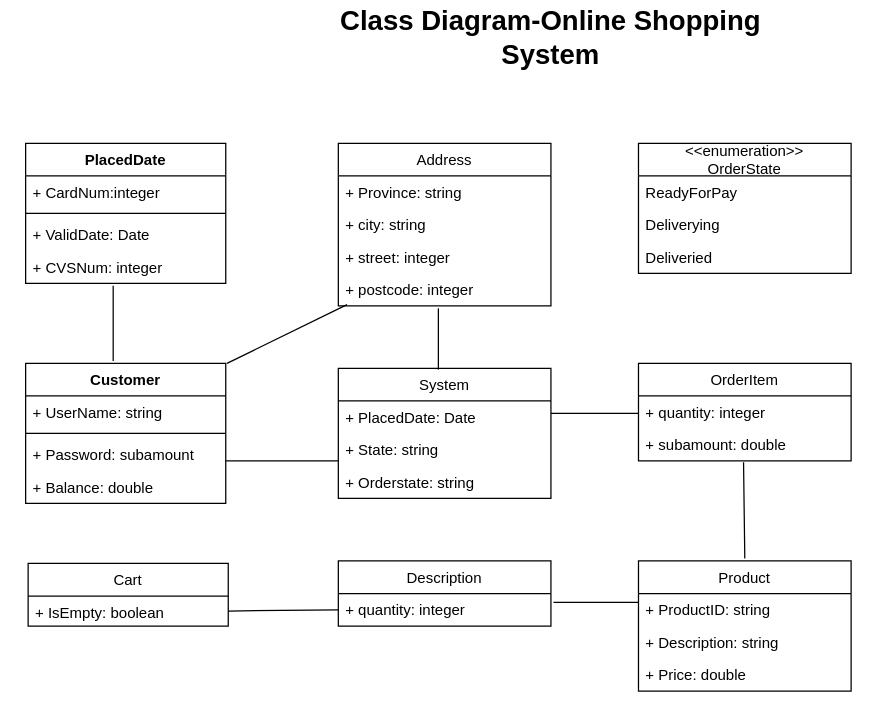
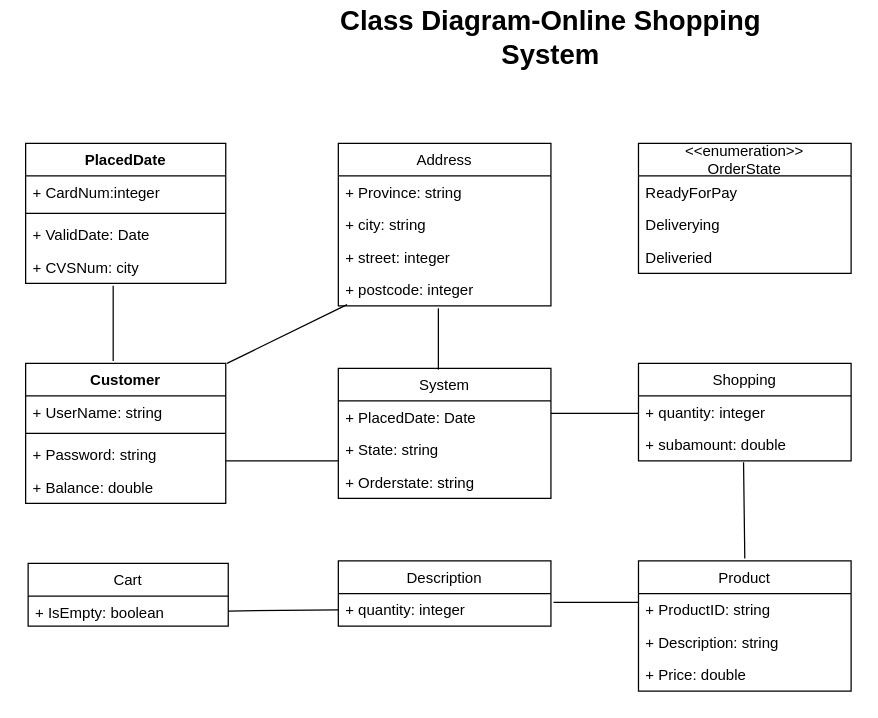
  <mxCell id="0" />
  <mxCell id="1" parent="0" />
  <mxCell id="2" value="PlacedDate" style="swimlane;fontStyle=1;align=center;verticalAlign=top;childLayout=stackLayout;horizontal=1;startSize=26;horizontalStack=0;resizeParent=1;resizeParentMax=0;resizeLast=0;collapsible=1;marginBottom=0;" vertex="1" parent="1"><mxGeometry y="114" width="160" height="112" as="geometry" x="20"><mxRectangle x="20" y="920" width="90" height="26" as="alternateBounds" /></mxGeometry></mxCell>
  <mxCell id="3" value="+ CardNum:integer" style="text;strokeColor=none;fillColor=none;align=left;verticalAlign=top;spacingLeft=4;spacingRight=4;overflow=hidden;rotatable=0;points=[[0,0.5],[1,0.5]];portConstraint=eastwest;" vertex="1" parent="2"><mxGeometry y="26" width="160" height="26" as="geometry" /></mxCell>
  <mxCell id="4" value="" style="line;strokeWidth=1;fillColor=none;align=left;verticalAlign=middle;spacingTop=-1;spacingLeft=3;spacingRight=3;rotatable=0;labelPosition=right;points=[];portConstraint=eastwest;" vertex="1" parent="2"><mxGeometry y="52" width="160" height="8" as="geometry" /></mxCell>
  <mxCell id="5" value="+ ValidDate: Date" style="text;strokeColor=none;fillColor=none;align=left;verticalAlign=top;spacingLeft=4;spacingRight=4;overflow=hidden;rotatable=0;points=[[0,0.5],[1,0.5]];portConstraint=eastwest;" vertex="1" parent="2"><mxGeometry y="60" width="160" height="26" as="geometry" /></mxCell>
- <mxCell id="6" value="+ CVSNum: integer" style="text;strokeColor=none;fillColor=none;align=left;verticalAlign=top;spacingLeft=4;spacingRight=4;overflow=hidden;rotatable=0;points=[[0,0.5],[1,0.5]];portConstraint=eastwest;" vertex="1" parent="2"><mxGeometry y="86" width="160" height="26" as="geometry" /></mxCell>
+ <mxCell id="6" value="+ CVSNum: city" style="text;strokeColor=none;fillColor=none;align=left;verticalAlign=top;spacingLeft=4;spacingRight=4;overflow=hidden;rotatable=0;points=[[0,0.5],[1,0.5]];portConstraint=eastwest;" vertex="1" parent="2"><mxGeometry y="86" width="160" height="26" as="geometry" /></mxCell>
  <mxCell id="7" value="Customer" style="swimlane;fontStyle=1;align=center;verticalAlign=top;childLayout=stackLayout;horizontal=1;startSize=26;horizontalStack=0;resizeParent=1;resizeParentMax=0;resizeLast=0;collapsible=1;marginBottom=0;" vertex="1" parent="1"><mxGeometry y="290" width="160" height="112" as="geometry" x="20"><mxRectangle x="20" y="1050" width="90" height="26" as="alternateBounds" /></mxGeometry></mxCell>
  <mxCell id="8" value="+ UserName: string " style="text;strokeColor=none;fillColor=none;align=left;verticalAlign=top;spacingLeft=4;spacingRight=4;overflow=hidden;rotatable=0;points=[[0,0.5],[1,0.5]];portConstraint=eastwest;" vertex="1" parent="7"><mxGeometry y="26" width="160" height="26" as="geometry" /></mxCell>
  <mxCell id="9" value="" style="line;strokeWidth=1;fillColor=none;align=left;verticalAlign=middle;spacingTop=-1;spacingLeft=3;spacingRight=3;rotatable=0;labelPosition=right;points=[];portConstraint=eastwest;" vertex="1" parent="7"><mxGeometry y="52" width="160" height="8" as="geometry" /></mxCell>
- <mxCell id="10" value="+ Password: subamount" style="text;strokeColor=none;fillColor=none;align=left;verticalAlign=top;spacingLeft=4;spacingRight=4;overflow=hidden;rotatable=0;points=[[0,0.5],[1,0.5]];portConstraint=eastwest;" vertex="1" parent="7"><mxGeometry y="60" width="160" height="26" as="geometry" /></mxCell>
+ <mxCell id="10" value="+ Password: string" style="text;strokeColor=none;fillColor=none;align=left;verticalAlign=top;spacingLeft=4;spacingRight=4;overflow=hidden;rotatable=0;points=[[0,0.5],[1,0.5]];portConstraint=eastwest;" vertex="1" parent="7"><mxGeometry y="60" width="160" height="26" as="geometry" /></mxCell>
  <mxCell id="11" value="+ Balance: double" style="text;strokeColor=none;fillColor=none;align=left;verticalAlign=top;spacingLeft=4;spacingRight=4;overflow=hidden;rotatable=0;points=[[0,0.5],[1,0.5]];portConstraint=eastwest;" vertex="1" parent="7"><mxGeometry y="86" width="160" height="26" as="geometry" /></mxCell>
  <mxCell id="12" value="Cart" style="swimlane;fontStyle=0;childLayout=stackLayout;horizontal=1;startSize=26;fillColor=none;horizontalStack=0;resizeParent=1;resizeParentMax=0;resizeLast=0;collapsible=1;marginBottom=0;" vertex="1" parent="1"><mxGeometry x="22" y="450" width="160" height="50" as="geometry" /></mxCell>
  <mxCell id="13" value="+ IsEmpty: boolean" style="text;strokeColor=none;fillColor=none;align=left;verticalAlign=top;spacingLeft=4;spacingRight=4;overflow=hidden;rotatable=0;points=[[0,0.5],[1,0.5]];portConstraint=eastwest;" vertex="1" parent="12"><mxGeometry y="26" width="160" height="24" as="geometry" /></mxCell>
  <mxCell id="14" value="Address" style="swimlane;fontStyle=0;childLayout=stackLayout;horizontal=1;startSize=26;fillColor=none;horizontalStack=0;resizeParent=1;resizeParentMax=0;resizeLast=0;collapsible=1;marginBottom=0;" vertex="1" parent="1"><mxGeometry x="270" y="114" width="170" height="130" as="geometry" /></mxCell>
  <mxCell id="15" value="+ Province: string" style="text;strokeColor=none;fillColor=none;align=left;verticalAlign=top;spacingLeft=4;spacingRight=4;overflow=hidden;rotatable=0;points=[[0,0.5],[1,0.5]];portConstraint=eastwest;" vertex="1" parent="14"><mxGeometry y="26" width="170" height="26" as="geometry" /></mxCell>
  <mxCell id="16" value="+ city: string" style="text;strokeColor=none;fillColor=none;align=left;verticalAlign=top;spacingLeft=4;spacingRight=4;overflow=hidden;rotatable=0;points=[[0,0.5],[1,0.5]];portConstraint=eastwest;" vertex="1" parent="14"><mxGeometry y="52" width="170" height="26" as="geometry" /></mxCell>
  <mxCell id="17" value="+ street: integer" style="text;strokeColor=none;fillColor=none;align=left;verticalAlign=top;spacingLeft=4;spacingRight=4;overflow=hidden;rotatable=0;points=[[0,0.5],[1,0.5]];portConstraint=eastwest;" vertex="1" parent="14"><mxGeometry y="78" width="170" height="26" as="geometry" /></mxCell>
  <mxCell id="18" value="+ postcode: integer" style="text;strokeColor=none;fillColor=none;align=left;verticalAlign=top;spacingLeft=4;spacingRight=4;overflow=hidden;rotatable=0;points=[[0,0.5],[1,0.5]];portConstraint=eastwest;" vertex="1" parent="14"><mxGeometry y="104" width="170" height="26" as="geometry" /></mxCell>
  <mxCell id="19" value="System" style="swimlane;fontStyle=0;childLayout=stackLayout;horizontal=1;startSize=26;fillColor=none;horizontalStack=0;resizeParent=1;resizeParentMax=0;resizeLast=0;collapsible=1;marginBottom=0;" vertex="1" parent="1"><mxGeometry x="270" y="294" width="170" height="104" as="geometry" /></mxCell>
  <mxCell id="20" value="+ PlacedDate: Date" style="text;strokeColor=none;fillColor=none;align=left;verticalAlign=top;spacingLeft=4;spacingRight=4;overflow=hidden;rotatable=0;points=[[0,0.5],[1,0.5]];portConstraint=eastwest;" vertex="1" parent="19"><mxGeometry y="26" width="170" height="26" as="geometry" /></mxCell>
  <mxCell id="21" value="+ State: string" style="text;strokeColor=none;fillColor=none;align=left;verticalAlign=top;spacingLeft=4;spacingRight=4;overflow=hidden;rotatable=0;points=[[0,0.5],[1,0.5]];portConstraint=eastwest;" vertex="1" parent="19"><mxGeometry y="52" width="170" height="26" as="geometry" /></mxCell>
  <mxCell id="22" value="+ Orderstate: string" style="text;strokeColor=none;fillColor=none;align=left;verticalAlign=top;spacingLeft=4;spacingRight=4;overflow=hidden;rotatable=0;points=[[0,0.5],[1,0.5]];portConstraint=eastwest;" vertex="1" parent="19"><mxGeometry y="78" width="170" height="26" as="geometry" /></mxCell>
  <mxCell id="23" value="Description" style="swimlane;fontStyle=0;childLayout=stackLayout;horizontal=1;startSize=26;fillColor=none;horizontalStack=0;resizeParent=1;resizeParentMax=0;resizeLast=0;collapsible=1;marginBottom=0;" vertex="1" parent="1"><mxGeometry x="270" y="448" width="170" height="52" as="geometry" /></mxCell>
  <mxCell id="24" value="+ quantity: integer" style="text;strokeColor=none;fillColor=none;align=left;verticalAlign=top;spacingLeft=4;spacingRight=4;overflow=hidden;rotatable=0;points=[[0,0.5],[1,0.5]];portConstraint=eastwest;" vertex="1" parent="23"><mxGeometry y="26" width="170" height="26" as="geometry" /></mxCell>
  <mxCell id="25" value="&lt;&lt;enumeration&gt;&gt;&#10;OrderState" style="swimlane;fontStyle=0;childLayout=stackLayout;horizontal=1;startSize=26;fillColor=none;horizontalStack=0;resizeParent=1;resizeParentMax=0;resizeLast=0;collapsible=1;marginBottom=0;" vertex="1" parent="1"><mxGeometry x="510" y="114" width="170" height="104" as="geometry" /></mxCell>
  <mxCell id="26" value="ReadyForPay" style="text;strokeColor=none;fillColor=none;align=left;verticalAlign=top;spacingLeft=4;spacingRight=4;overflow=hidden;rotatable=0;points=[[0,0.5],[1,0.5]];portConstraint=eastwest;" vertex="1" parent="25"><mxGeometry y="26" width="170" height="26" as="geometry" /></mxCell>
  <mxCell id="27" value="Deliverying" style="text;strokeColor=none;fillColor=none;align=left;verticalAlign=top;spacingLeft=4;spacingRight=4;overflow=hidden;rotatable=0;points=[[0,0.5],[1,0.5]];portConstraint=eastwest;" vertex="1" parent="25"><mxGeometry y="52" width="170" height="26" as="geometry" /></mxCell>
  <mxCell id="28" value="Deliveried" style="text;strokeColor=none;fillColor=none;align=left;verticalAlign=top;spacingLeft=4;spacingRight=4;overflow=hidden;rotatable=0;points=[[0,0.5],[1,0.5]];portConstraint=eastwest;" vertex="1" parent="25"><mxGeometry y="78" width="170" height="26" as="geometry" /></mxCell>
- <mxCell id="29" value="OrderItem" style="swimlane;fontStyle=0;childLayout=stackLayout;horizontal=1;startSize=26;fillColor=none;horizontalStack=0;resizeParent=1;resizeParentMax=0;resizeLast=0;collapsible=1;marginBottom=0;" vertex="1" parent="1"><mxGeometry x="510" y="290" width="170" height="78" as="geometry" /></mxCell>
+ <mxCell id="29" value="Shopping" style="swimlane;fontStyle=0;childLayout=stackLayout;horizontal=1;startSize=26;fillColor=none;horizontalStack=0;resizeParent=1;resizeParentMax=0;resizeLast=0;collapsible=1;marginBottom=0;" vertex="1" parent="1"><mxGeometry x="510" y="290" width="170" height="78" as="geometry" /></mxCell>
  <mxCell id="30" value="+ quantity: integer" style="text;strokeColor=none;fillColor=none;align=left;verticalAlign=top;spacingLeft=4;spacingRight=4;overflow=hidden;rotatable=0;points=[[0,0.5],[1,0.5]];portConstraint=eastwest;" vertex="1" parent="29"><mxGeometry y="26" width="170" height="26" as="geometry" /></mxCell>
  <mxCell id="31" value="+ subamount: double" style="text;strokeColor=none;fillColor=none;align=left;verticalAlign=top;spacingLeft=4;spacingRight=4;overflow=hidden;rotatable=0;points=[[0,0.5],[1,0.5]];portConstraint=eastwest;" vertex="1" parent="29"><mxGeometry y="52" width="170" height="26" as="geometry" /></mxCell>
  <mxCell id="32" value="Product" style="swimlane;fontStyle=0;childLayout=stackLayout;horizontal=1;startSize=26;fillColor=none;horizontalStack=0;resizeParent=1;resizeParentMax=0;resizeLast=0;collapsible=1;marginBottom=0;" vertex="1" parent="1"><mxGeometry x="510" y="448" width="170" height="104" as="geometry" /></mxCell>
  <mxCell id="33" value="+ ProductID: string" style="text;strokeColor=none;fillColor=none;align=left;verticalAlign=top;spacingLeft=4;spacingRight=4;overflow=hidden;rotatable=0;points=[[0,0.5],[1,0.5]];portConstraint=eastwest;" vertex="1" parent="32"><mxGeometry y="26" width="170" height="26" as="geometry" /></mxCell>
  <mxCell id="34" value="+ Description: string" style="text;strokeColor=none;fillColor=none;align=left;verticalAlign=top;spacingLeft=4;spacingRight=4;overflow=hidden;rotatable=0;points=[[0,0.5],[1,0.5]];portConstraint=eastwest;" vertex="1" parent="32"><mxGeometry y="52" width="170" height="26" as="geometry" /></mxCell>
  <mxCell id="35" value="+ Price: double" style="text;strokeColor=none;fillColor=none;align=left;verticalAlign=top;spacingLeft=4;spacingRight=4;overflow=hidden;rotatable=0;points=[[0,0.5],[1,0.5]];portConstraint=eastwest;" vertex="1" parent="32"><mxGeometry y="78" width="170" height="26" as="geometry" /></mxCell>
  <mxCell id="36" value="" style="endArrow=none;html=1;endSize=11;startSize=11;jumpSize=12;" edge="1" parent="1"><mxGeometry width="50" height="50" relative="1" as="geometry"><mxPoint x="90" y="288" as="sourcePoint" /><mxPoint x="90" y="228" as="targetPoint" /></mxGeometry></mxCell>
  <mxCell id="37" value="" style="endArrow=none;html=1;endSize=11;startSize=11;jumpSize=12;" edge="1" parent="1"><mxGeometry width="50" height="50" relative="1" as="geometry"><mxPoint x="350" y="295" as="sourcePoint" /><mxPoint x="350" y="246" as="targetPoint" /></mxGeometry></mxCell>
  <mxCell id="38" value="" style="endArrow=none;html=1;endSize=11;startSize=11;jumpSize=12;" edge="1" parent="1"><mxGeometry width="50" height="50" relative="1" as="geometry"><mxPoint x="440" y="330" as="sourcePoint" /><mxPoint x="510" y="330" as="targetPoint" /></mxGeometry></mxCell>
  <mxCell id="39" value="" style="endArrow=none;html=1;entryX=0.041;entryY=0.962;entryDx=0;entryDy=0;entryPerimeter=0;" edge="1" parent="1" target="18"><mxGeometry width="50" height="50" relative="1" as="geometry"><mxPoint x="181" y="290" as="sourcePoint" /><mxPoint x="231" y="240" as="targetPoint" /></mxGeometry></mxCell>
  <mxCell id="40" value="" style="endArrow=none;html=1;" edge="1" parent="1"><mxGeometry width="50" height="50" relative="1" as="geometry"><mxPoint x="180" y="368" as="sourcePoint" /><mxPoint x="270" y="368" as="targetPoint" /></mxGeometry></mxCell>
  <mxCell id="41" value="" style="endArrow=none;html=1;entryX=0;entryY=0.5;entryDx=0;entryDy=0;exitX=1;exitY=0.5;exitDx=0;exitDy=0;" edge="1" parent="1" source="13" target="24"><mxGeometry width="50" height="50" relative="1" as="geometry"><mxPoint x="182" y="537" as="sourcePoint" /><mxPoint x="232" y="487" as="targetPoint" /></mxGeometry></mxCell>
  <mxCell id="42" value="" style="endArrow=none;html=1;exitX=1.012;exitY=0.269;exitDx=0;exitDy=0;exitPerimeter=0;entryX=0;entryY=0.269;entryDx=0;entryDy=0;entryPerimeter=0;" edge="1" parent="1" source="24" target="33"><mxGeometry width="50" height="50" relative="1" as="geometry"><mxPoint x="440" y="526" as="sourcePoint" /><mxPoint x="500" y="490" as="targetPoint" /></mxGeometry></mxCell>
  <mxCell id="43" value="" style="endArrow=none;html=1;entryX=0.494;entryY=1.115;entryDx=0;entryDy=0;entryPerimeter=0;exitX=0.5;exitY=0;exitDx=0;exitDy=0;" edge="1" parent="1"><mxGeometry width="50" height="50" relative="1" as="geometry"><mxPoint x="595" y="446" as="sourcePoint" /><mxPoint x="594" y="369" as="targetPoint" /></mxGeometry></mxCell>
  <mxCell id="44" value="&lt;b&gt;&lt;font style=&quot;font-size: 22px&quot;&gt;Class Diagram-Online Shopping System&lt;/font&gt;&lt;/b&gt;" style="text;html=1;strokeColor=none;fillColor=none;align=center;verticalAlign=middle;whiteSpace=wrap;rounded=0;" vertex="1" parent="1"><mxGeometry x="240" y="20" width="400" height="20" as="geometry" /></mxCell>
